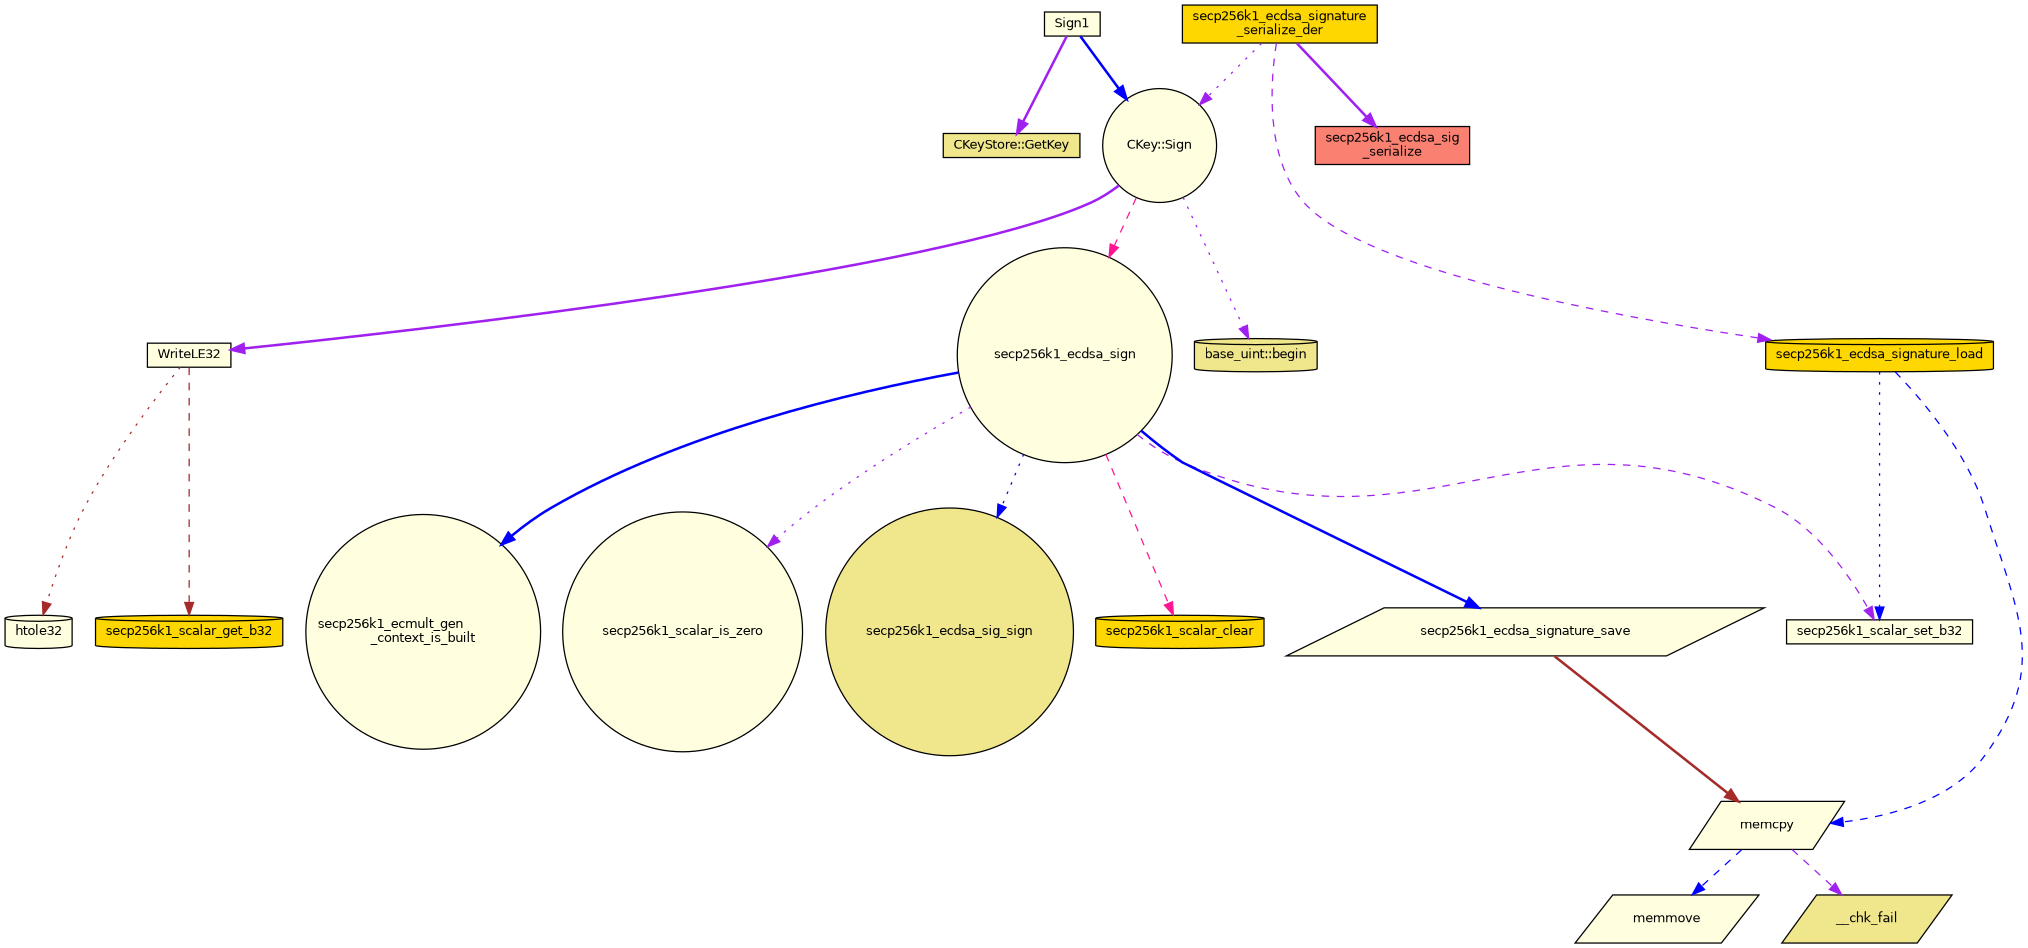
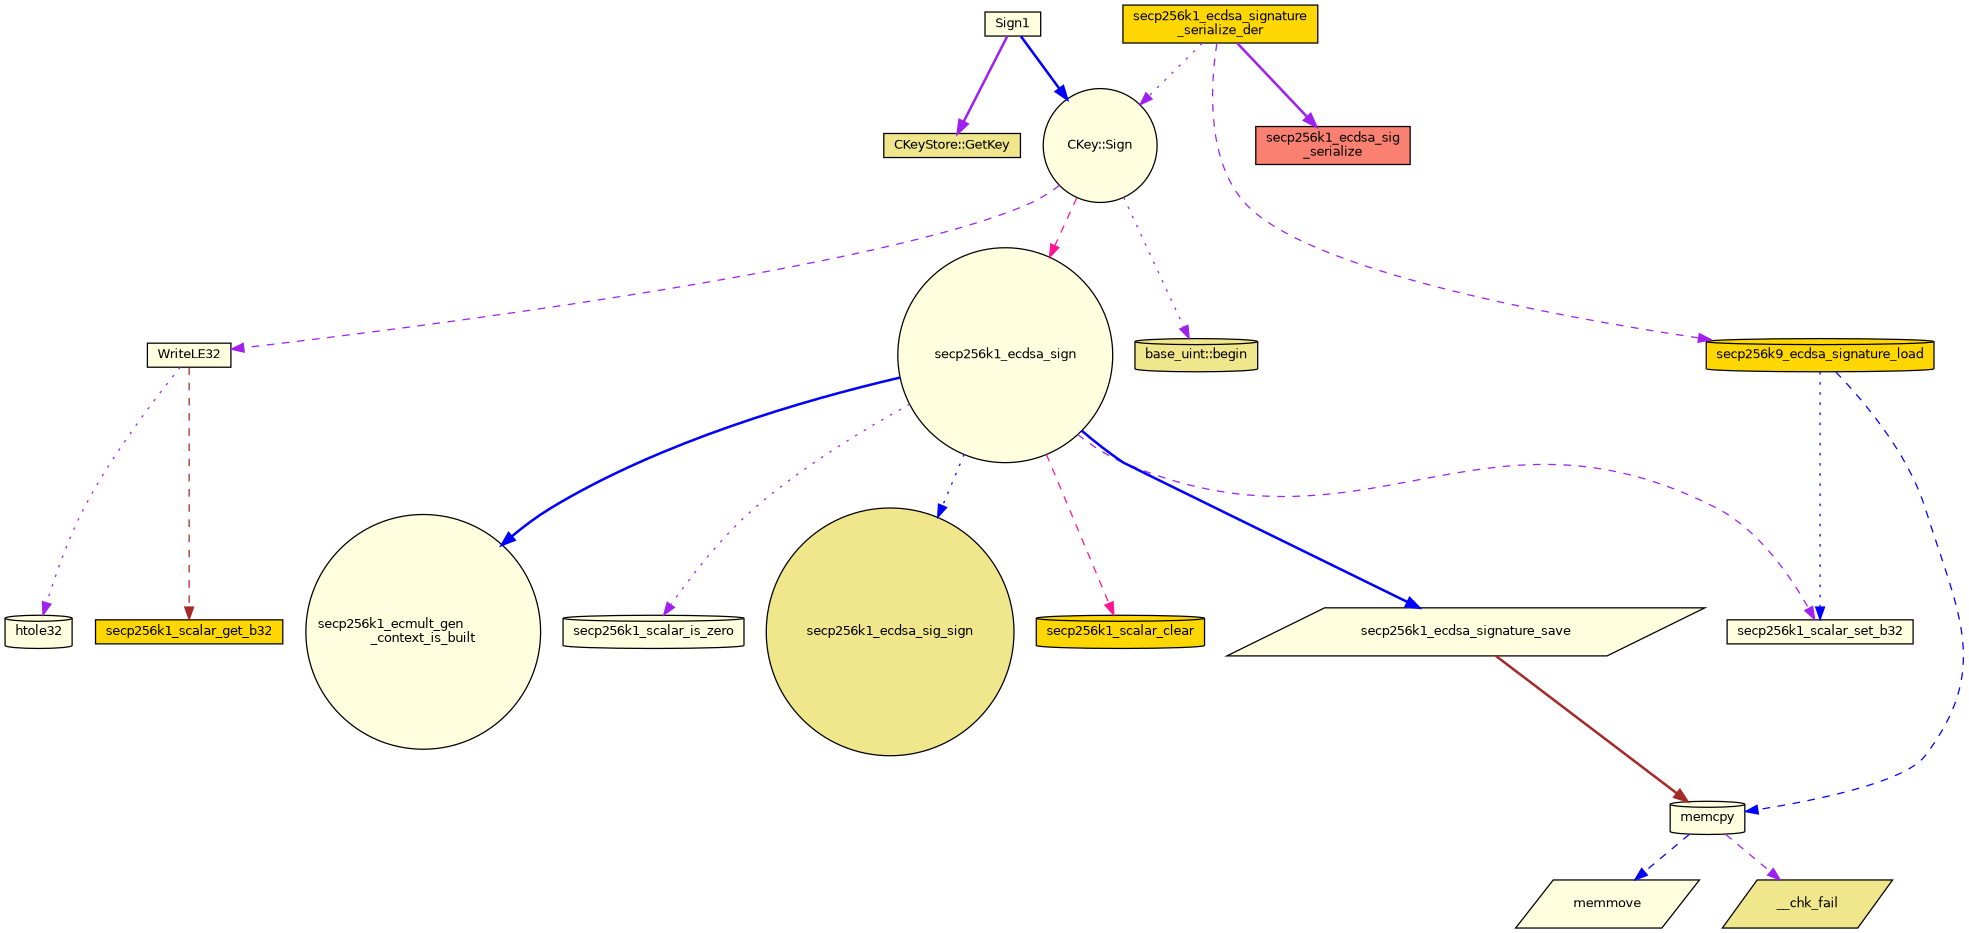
  digraph {
    rankdir=TB
    node [color=black fillcolor=lightyellow fontname=Helvetica fontsize=10 shape=box style=filled]
    edge [color=purple fontname=Helvetica fontsize=10 labelfontname=Helvetica labelfontsize=10 style=dashed]
    n1 [fontcolor=black height=0.2 label=Sign1 width=0.4]
    n2 [fillcolor=khaki height=0.2 label="CKeyStore::GetKey" width=0.4]
    n3 [height=0.2 label="CKey::Sign" shape=circle width=0.4]
    n4 [height=0.2 label=WriteLE32 width=0.4]
    n5 [height=0.2 label=secp256k1_ecdsa_sign shape=circle width=0.4]
    n6 [fillcolor=khaki height=0.2 label="base_uint::begin" shape=cylinder width=0.4]
    n7 [height=0.2 label=htole32 shape=cylinder width=0.4]
-   n8 [fillcolor=gold height=0.2 label=secp256k1_scalar_get_b32 shape=cylinder width=0.4]
+   n8 [fillcolor=gold height=0.2 label=secp256k1_scalar_get_b32 width=0.4]
    n9 [height=0.2 label="secp256k1_ecmult_gen\l_context_is_built" shape=circle width=0.4]
    n10 [height=0.2 label=secp256k1_scalar_set_b32 width=0.4]
-   n11 [height=0.2 label=secp256k1_scalar_is_zero shape=circle width=0.4]
+   n11 [height=0.2 label=secp256k1_scalar_is_zero shape=cylinder width=0.4]
    n12 [fillcolor=khaki height=0.2 label=secp256k1_ecdsa_sig_sign shape=circle width=0.4]
    n13 [fillcolor=gold height=0.2 label=secp256k1_scalar_clear shape=cylinder width=0.4]
    n14 [height=0.2 label=secp256k1_ecdsa_signature_save shape=parallelogram width=0.4]
    n15 [fillcolor=gold height=0.2 label="secp256k1_ecdsa_signature\l_serialize_der" width=0.4]
-   n16 [fillcolor=gold height=0.2 label=secp256k1_ecdsa_signature_load shape=cylinder width=0.4]
+   n16 [fillcolor=gold height=0.2 label=secp256k9_ecdsa_signature_load shape=cylinder width=0.4]
    n17 [fillcolor=salmon height=0.2 label="secp256k1_ecdsa_sig\l_serialize" width=0.4]
-   n18 [height=0.2 label=memcpy shape=parallelogram width=0.4]
+   n18 [height=0.2 label=memcpy shape=cylinder width=0.4]
    n19 [height=0.2 label=memmove shape=parallelogram width=0.4]
    n20 [fillcolor=khaki height=0.2 label=__chk_fail shape=parallelogram width=0.4]
    n1 -> n2 [style=bold]
    n1 -> n3 [color=blue style=bold]
-   n3 -> n4 [style=bold]
+   n3 -> n4
    n3 -> n5 [color=deeppink]
    n3 -> n6 [style=dotted]
-   n4 -> n7 [color=brown style=dotted]
+   n4 -> n7 [style=dotted]
    n4 -> n8 [color=brown]
    n5 -> n9 [color=blue style=bold]
    n5 -> n10
    n5 -> n11 [style=dotted]
    n5 -> n12 [color=blue style=dotted]
    n5 -> n13 [color=deeppink]
    n5 -> n14 [color=blue style=bold]
    n14 -> n18 [color=brown style=bold]
    n15 -> n3 [style=dotted]
    n15 -> n16
    n15 -> n17 [style=bold]
    n16 -> n10 [color=blue style=dotted]
    n16 -> n18 [color=blue]
    n18 -> n19 [color=blue]
    n18 -> n20
  }
